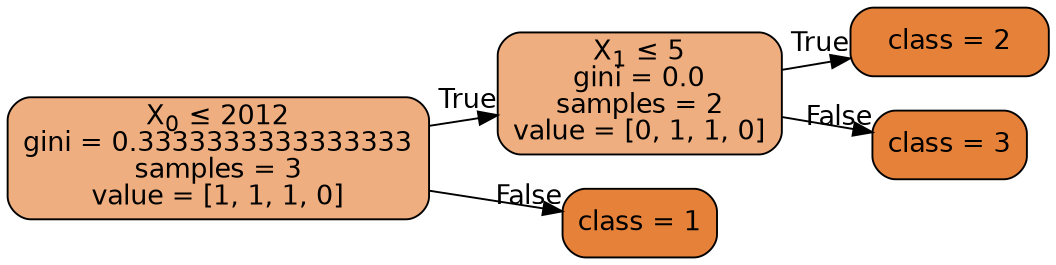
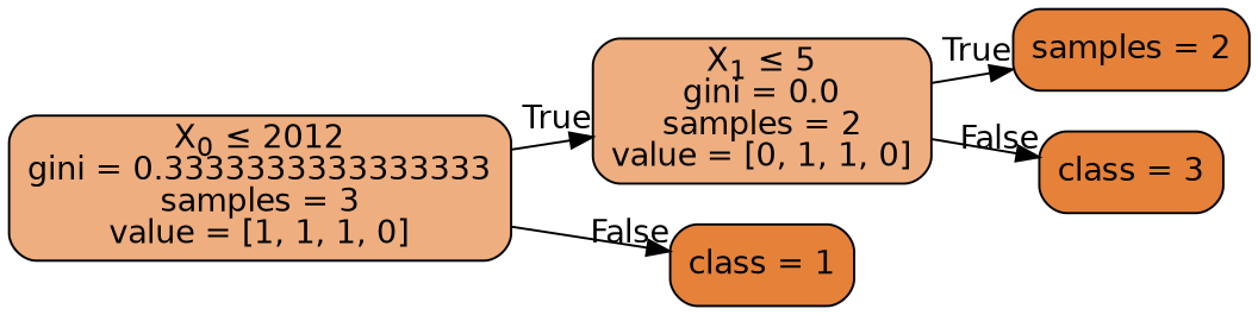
  digraph {
    rankdir=LR
    node [color=black fillcolor="#e58139ff" fontname=helvetica shape=box style="filled, rounded"]
    edge [fontname=helvetica headlabel=True labelangle=45 labeldistance=2.5]
    n1 [fillcolor="#e58139a4" label=<X<SUB>0</SUB> &le; 2012<br/>gini = 0.3333333333333333<br/>samples = 3<br/>value = [1, 1, 1, 0]>]
    n2 [fillcolor="#e58139a4" label=<X<SUB>1</SUB> &le; 5<br/>gini = 0.0<br/>samples = 2<br/>value = [0, 1, 1, 0]>]
    n3 [label="class = 1"]
-   n4 [label="class = 2"]
+   n4 [label="samples = 2"]
    n5 [label="class = 3"]
    n1 -> n2
    n1 -> n3 [headlabel=False labelangle=-45]
    n2 -> n4
    n2 -> n5 [headlabel=False labelangle=-45]
  }
